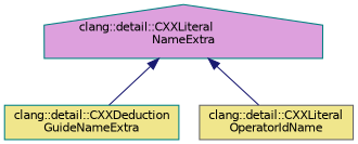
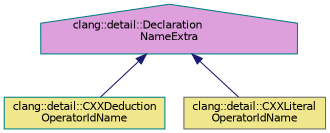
  digraph {
    rankdir=TB
    node [color=teal fillcolor=khaki fontname=Helvetica fontsize=10 shape=box style=filled]
    edge [color=midnightblue dir=back fontname=Helvetica fontsize=10 labelfontname=Helvetica labelfontsize=10 style=solid]
-   n1 [fillcolor=plum fontcolor=black height=0.2 label="clang::detail::CXXLiteral\lNameExtra" shape=house width=0.4]
-   n2 [height=0.2 label="clang::detail::CXXDeduction\lGuideNameExtra" width=0.4]
+   n1 [fillcolor=plum fontcolor=black height=0.2 label="clang::detail::Declaration\lNameExtra" shape=house width=0.4]
+   n2 [height=0.2 label="clang::detail::CXXDeduction\lOperatorIdName" width=0.4]
    n3 [color=gray40 height=0.2 label="clang::detail::CXXLiteral\lOperatorIdName" width=0.4]
    n1 -> n2
    n1 -> n3
  }
